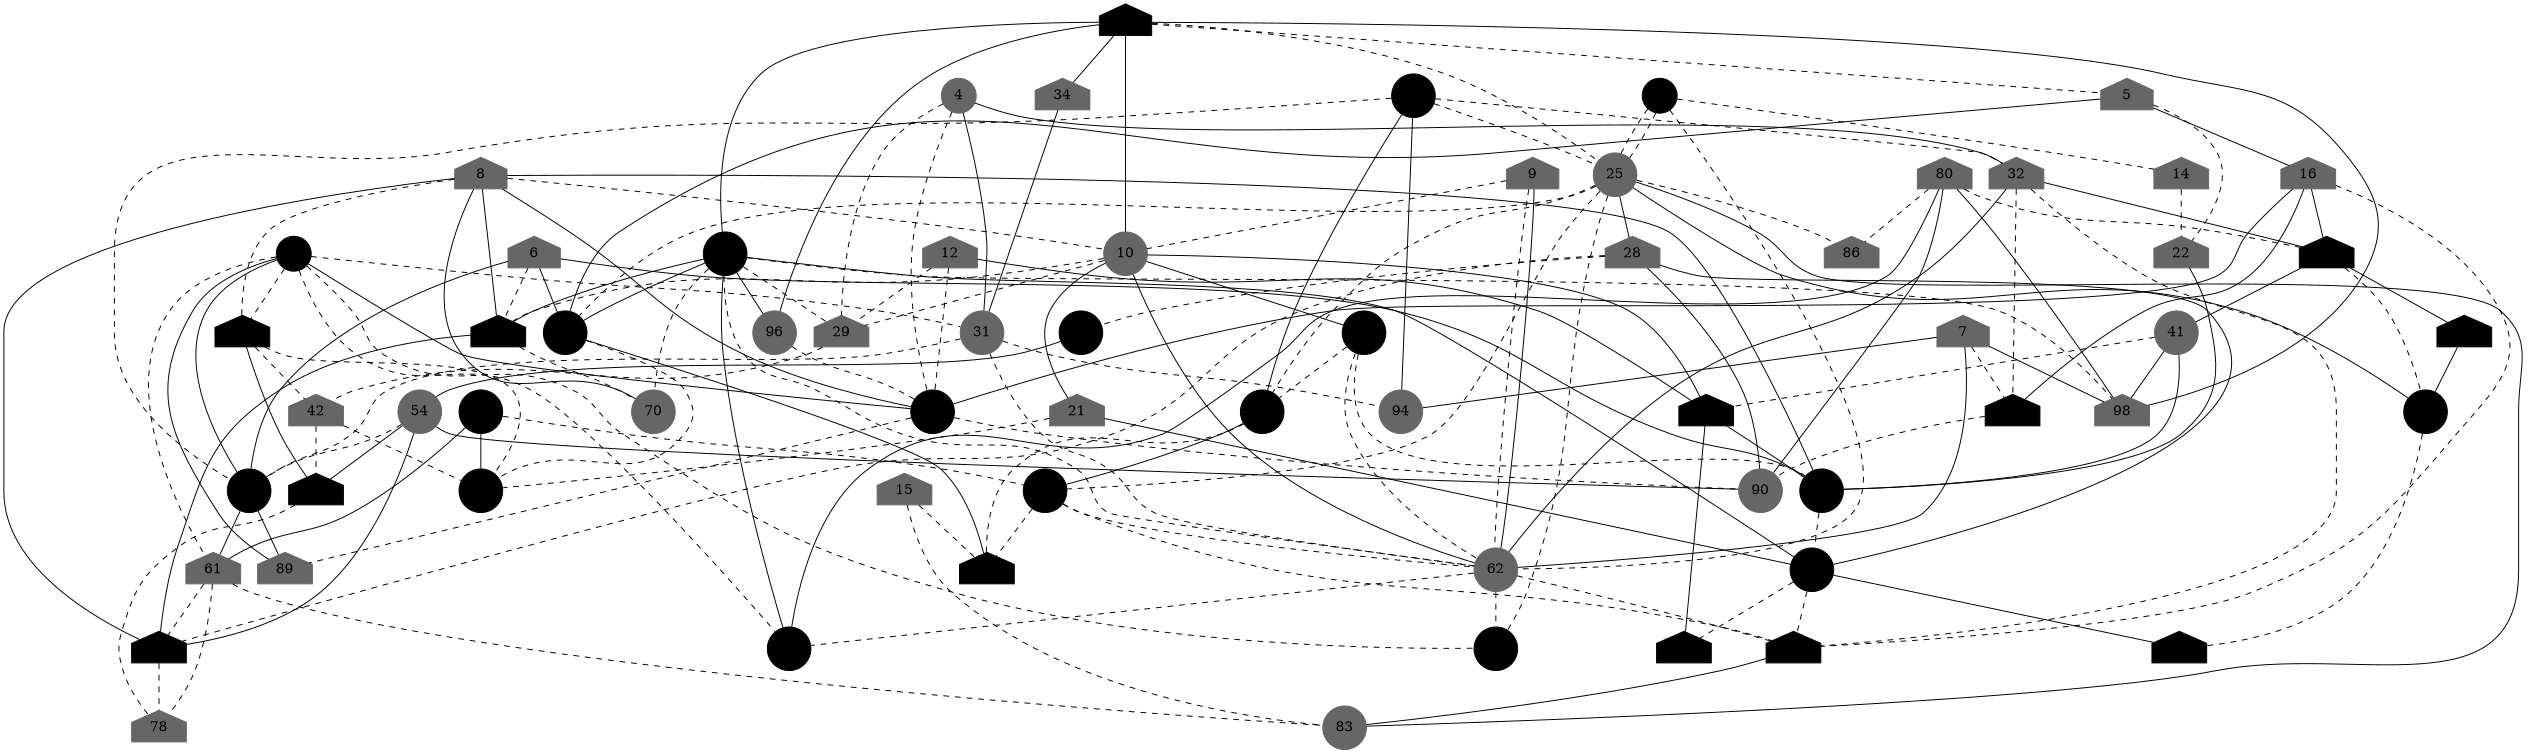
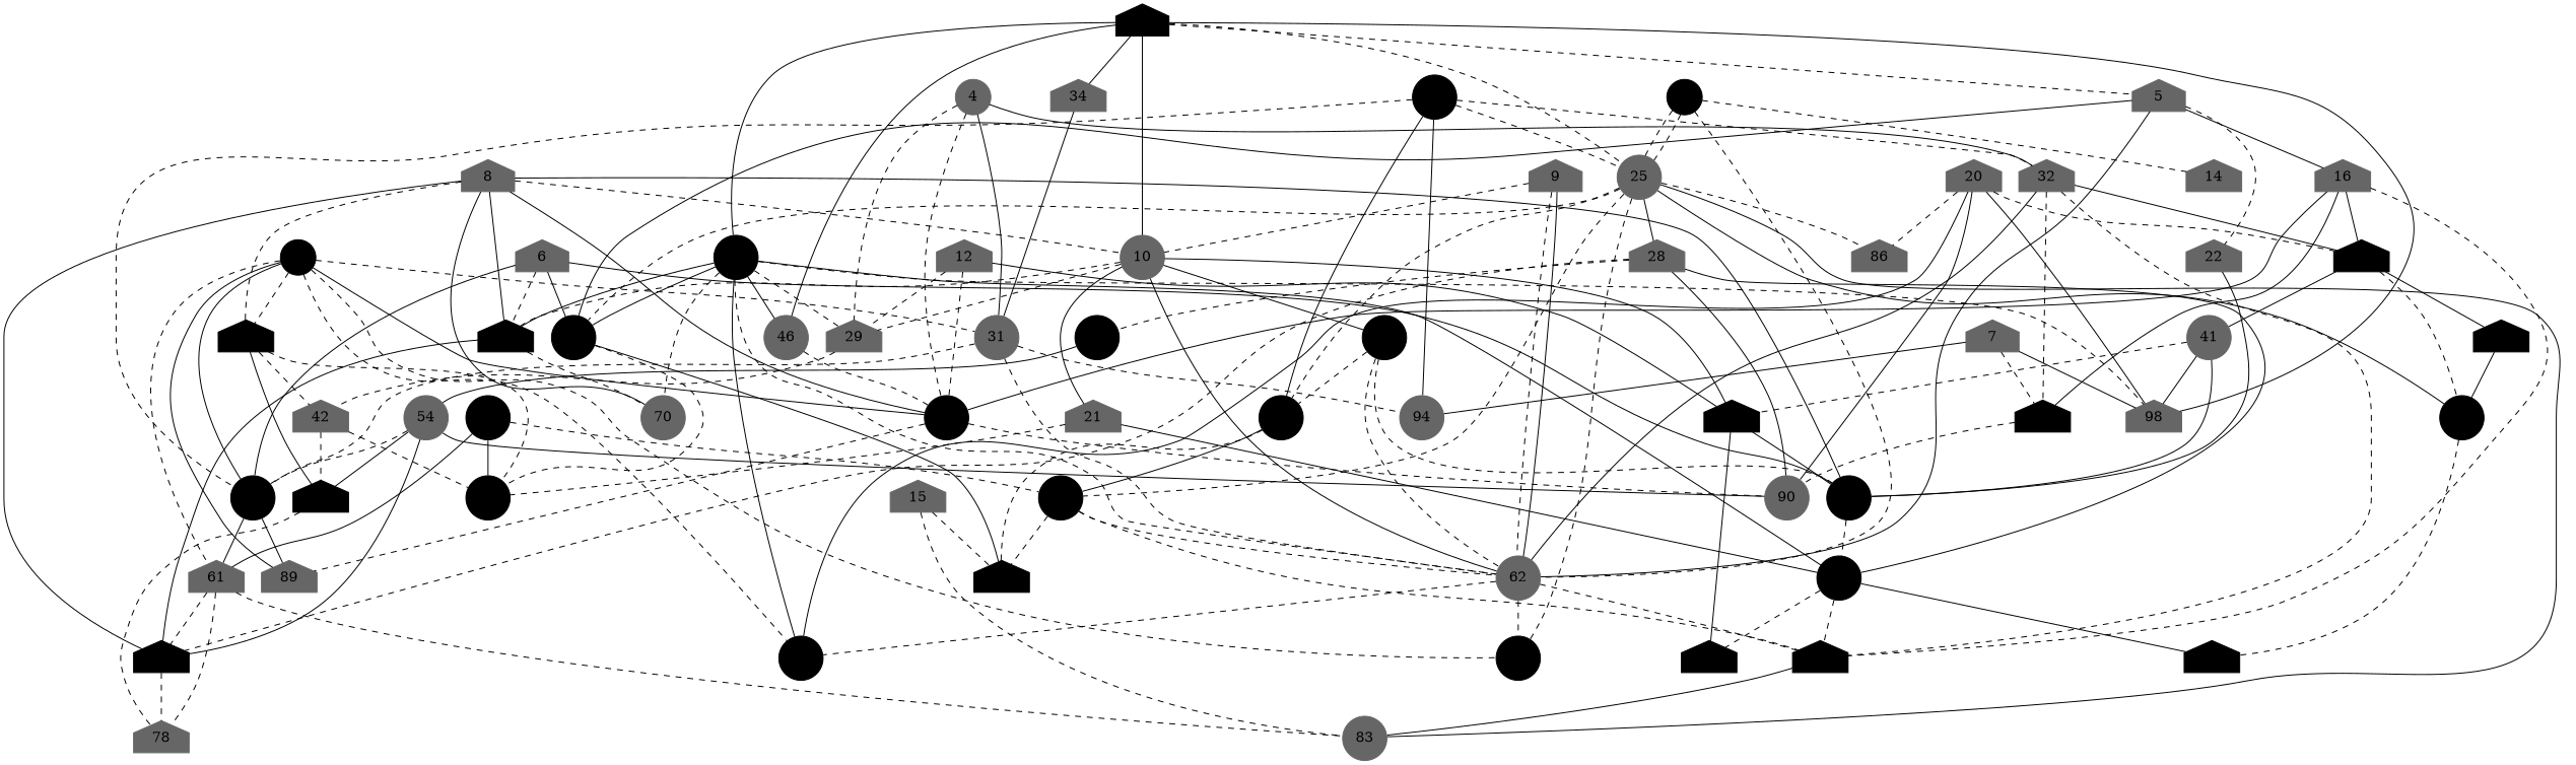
  graph {
    node [color=gray40 shape=house style=filled]
    edge [style=dashed]
    1 [color=black super="+74"]
    5 [super="+37"]
    10 [shape=circle super="+26"]
    13 [color=black shape=circle super="+27"]
    25 [shape=circle super="+45"]
    34
-   46 [shape=circle super="+64" label=96]
+   46 [shape=circle super="+64"]
    98
    62 [shape=circle super="+99"]
    16 [super="+19"]
    22
    35 [color=black shape=circle super="+38"]
    29 [super="+87"]
    69 [color=black super="+77"]
    36 [color=black shape=circle super="+85"]
    44 [color=black super="+66"]
    n17 [label=21]
    95 [color=black shape=circle]
    70 [shape=circle]
    56 [color=black shape=circle super="+93"]
    73 [color=black shape=circle]
    48 [color=black shape=circle super="+49"]
    83 [shape=circle]
    39 [color=black shape=circle super="+80"]
    86
    28 [super="+53"]
    84 [color=black shape=circle]
    31 [shape=circle super="+96"]
    67 [color=black shape=circle super="+100"]
    2 [color=black shape=circle]
    14
    71 [color=black super="+97"]
    3 [color=black shape=circle super="+30"]
    18 [color=black super="+23"]
    58 [color=black shape=circle super="+82"]
    61 [super="+63"]
    89
    81 [color=black shape=circle]
    42
    65 [color=black]
    94 [shape=circle]
    76 [color=black]
    78
    90 [shape=circle]
    4 [shape=circle]
    32 [super="+79"]
    43 [color=black super="+75"]
    33 [color=black super="+55"]
    52 [color=black shape=circle super="+59"]
    60 [color=black]
    6 [super="+24"]
    7 [super="+92"]
    8 [super="+57"]
    54 [shape=circle super="+68"]
    9
    72 [color=black]
    11 [color=black shape=circle super="+47"]
    12 [super="+21"]
    88 [color=black]
    15
    41 [shape=circle]
    50 [color=black]
    17 [color=black shape=circle]
-   20 [super="+91" label=80]
+   20 [super="+91"]
    40 [color=black shape=circle]
    1 -- 5
    1 -- 10 [style=solid]
    1 -- 13 [style=solid]
    1 -- 25
    1 -- 34 [style=solid]
    1 -- 46 [style=solid]
    1 -- 98 [style=solid]
-   7 -- 62 [style=solid]
+   5 -- 62 [style=solid]
    5 -- 16 [style=solid]
    5 -- 22
    5 -- 35 [style=solid]
    10 -- 62 [style=solid]
    10 -- 29
    10 -- 69
    10 -- 36 [style=solid]
    10 -- 44 [style=solid]
    10 -- n17 [style=solid]
    13 -- 46 [style=solid]
    13 -- 98
    13 -- 62
    13 -- 35 [style=solid]
    13 -- 29
    13 -- 69 [style=solid]
    13 -- 95 [style=solid]
    13 -- 70
    13 -- 56 [style=solid]
    25 -- 35
    25 -- 73
    25 -- 48
    25 -- 83 [style=solid]
    25 -- 39
    25 -- 86
    25 -- 28 [style=solid]
    25 -- 84 [style=solid]
    34 -- 31 [style=solid]
    46 -- 67
    62 -- 95
    62 -- 73
    62 -- 71
    16 -- 67 [style=solid]
    16 -- 71
    16 -- 43 [style=solid]
    16 -- 33 [style=solid weight=2]
    22 -- 52 [style=solid]
    35 -- 81
    35 -- 60 [style=solid]
    29 -- 42
    69 -- 70
    69 -- 76 [style=solid]
    36 -- 62
    36 -- 39 [weight=2]
    36 -- 52
    44 -- 52 [style=solid]
    44 -- 72 [style=solid]
    n17 -- 56 [style=solid]
    n17 -- 81
    56 -- 71
    56 -- 72
    56 -- 88 [style=solid]
    48 -- 62
    48 -- 71
    48 -- 60
    39 -- 48 [style=solid]
    39 -- 60
    28 -- 56 [style=solid weight=2]
    28 -- 76
    28 -- 90 [style=solid]
    28 -- 40
    84 -- 88
    31 -- 62
    31 -- 58
    31 -- 94
    67 -- 89
    67 -- 90
    2 -- 25
    2 -- 25
    2 -- 62
    2 -- 14
-   14 -- 22
    71 -- 83 [style=solid]
    3 -- 95
    3 -- 73
    3 -- 31
    3 -- 67 [style=solid]
    3 -- 18
    3 -- 58 [style=solid]
    3 -- 61
    3 -- 89 [style=solid]
    18 -- 81
    18 -- 42
    18 -- 65 [style=solid]
    58 -- 61 [style=solid]
    58 -- 89 [style=solid]
    61 -- 83
    61 -- 76
    61 -- 78
    42 -- 81
    42 -- 65
    65 -- 78
    76 -- 78
    4 -- 29
    4 -- 31 [style=solid]
    4 -- 67
    4 -- 32 [style=solid]
    32 -- 62 [style=solid]
    32 -- 71
    32 -- 43
    32 -- 33 [style=solid]
    43 -- 90
    33 -- 84
    33 -- 41 [style=solid]
    33 -- 50 [style=solid]
    52 -- 56
    6 -- 35 [style=solid]
    6 -- 69
    6 -- 58 [style=solid]
    6 -- 52 [style=solid]
    7 -- 98 [style=solid]
    7 -- 94 [style=solid]
    7 -- 43
    8 -- 10
    8 -- 69 [style=solid]
    8 -- 70 [style=solid]
    8 -- 67 [style=solid]
    8 -- 18
    8 -- 76 [style=solid]
    8 -- 52 [style=solid]
    54 -- 58
    54 -- 65 [style=solid]
    54 -- 76 [style=solid]
    54 -- 90 [style=solid]
    9 -- 10
    9 -- 62
    9 -- 62 [style=solid]
    11 -- 48
    11 -- 61 [style=solid]
    11 -- 81 [style=solid]
    12 -- 29
    12 -- 44 [style=solid]
    12 -- 67
    15 -- 83
    15 -- 60
    41 -- 98 [style=solid]
    41 -- 44
    41 -- 52 [style=solid]
    50 -- 84 [style=solid]
    17 -- 25
    17 -- 39 [style=solid]
    17 -- 58
    17 -- 94 [style=solid]
    17 -- 32
    20 -- 98 [style=solid]
    20 -- 95 [style=solid]
    20 -- 86
    20 -- 90 [style=solid]
    20 -- 33
    40 -- 54 [style=solid]
  }
